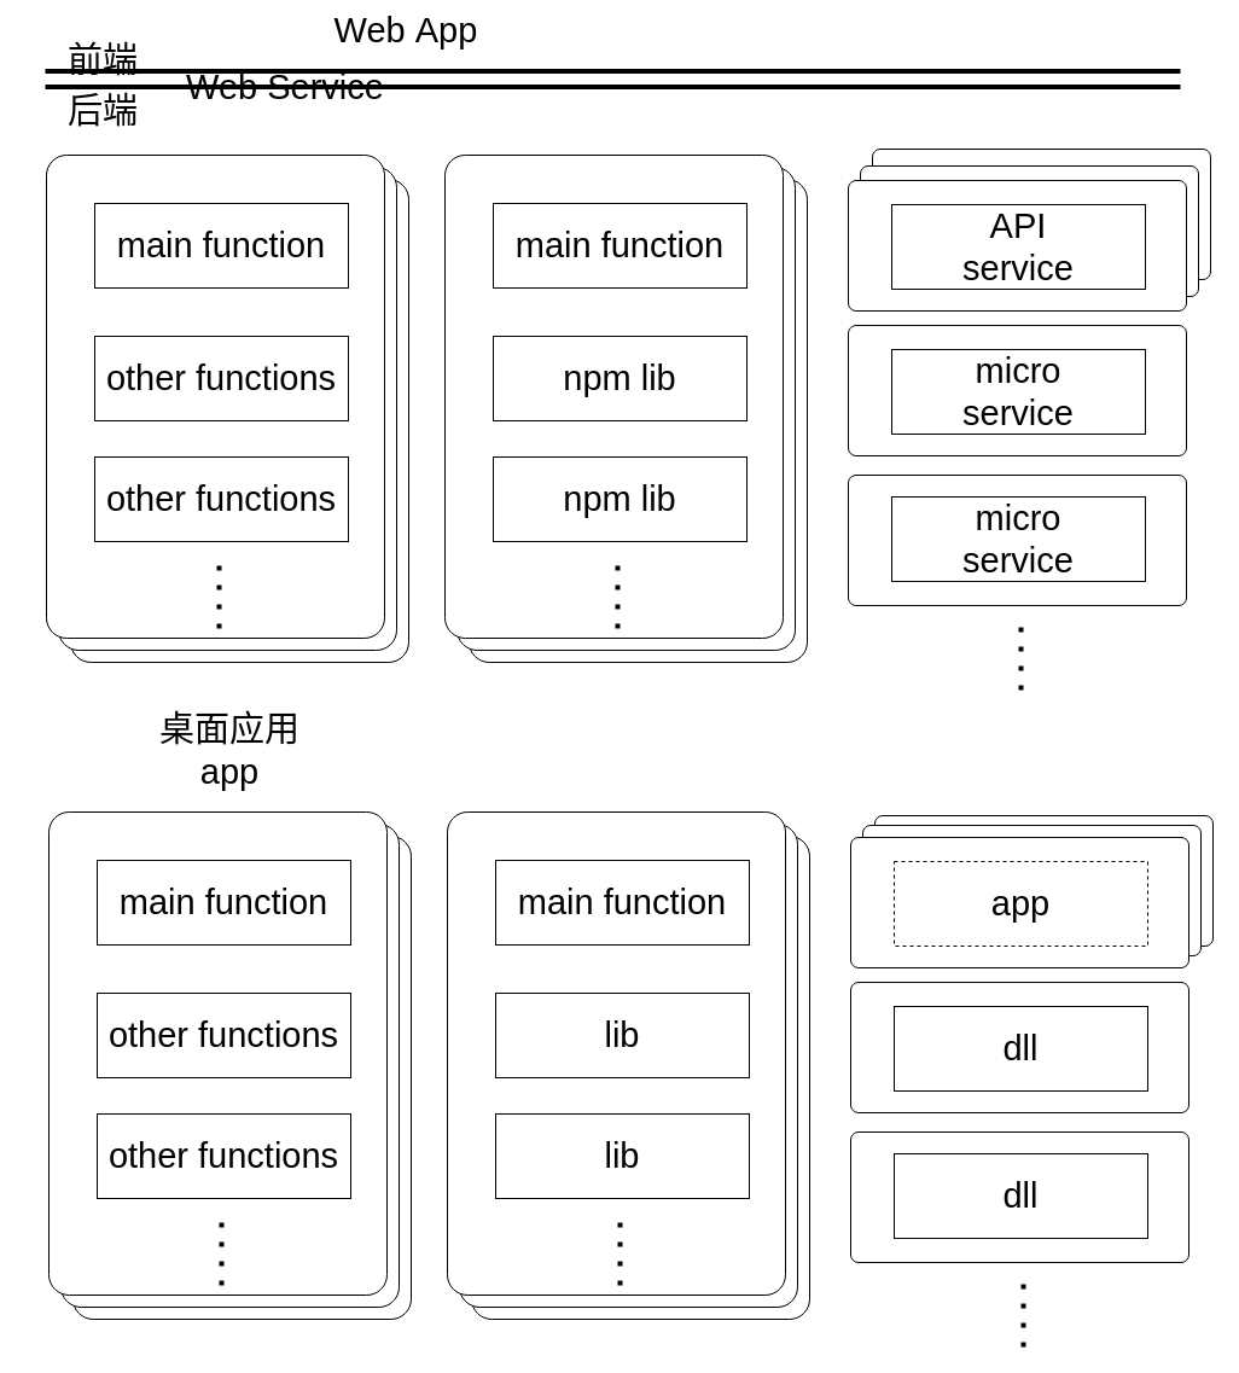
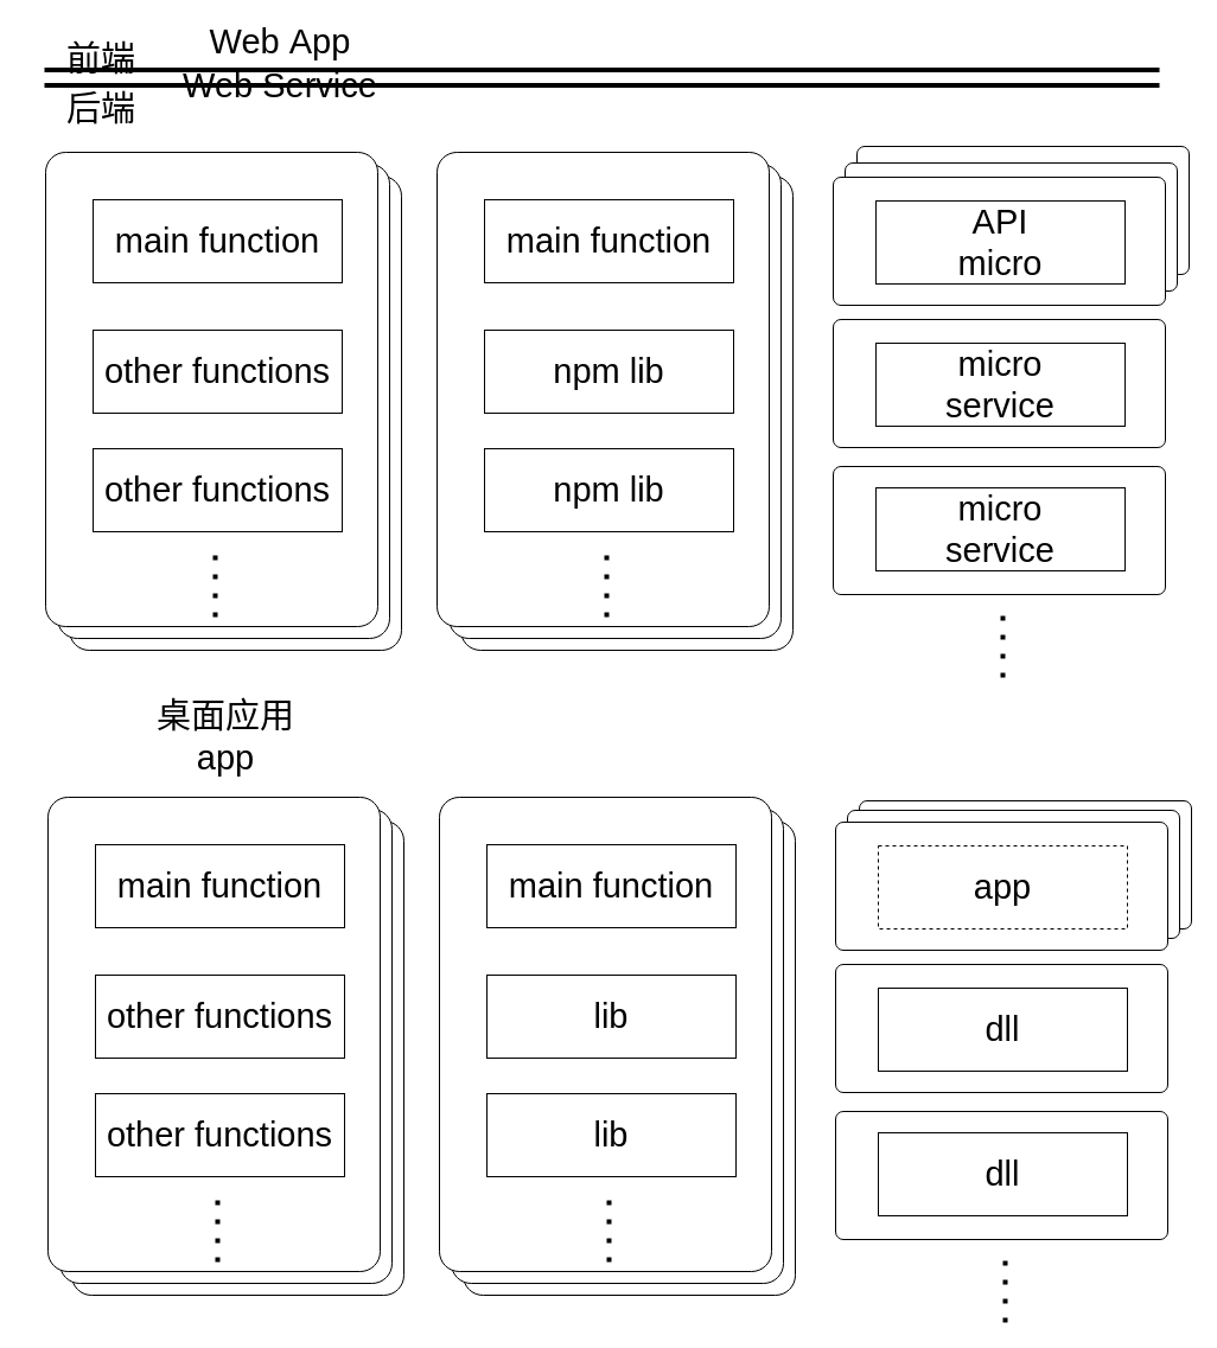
  <mxCell id="0" />
  <mxCell id="1" parent="0" />
  <mxCell id="2" value="" style="rounded=1;whiteSpace=wrap;html=1;arcSize=6;" vertex="1" parent="1"><mxGeometry x="722" y="123" width="280" height="108" as="geometry" /></mxCell>
  <mxCell id="3" value="" style="rounded=1;whiteSpace=wrap;html=1;arcSize=6;" vertex="1" parent="1"><mxGeometry x="712" y="137" width="280" height="108" as="geometry" /></mxCell>
  <mxCell id="4" value="" style="rounded=1;whiteSpace=wrap;html=1;arcSize=6;" vertex="1" parent="1"><mxGeometry x="724" y="675" width="280" height="108" as="geometry" /></mxCell>
  <mxCell id="5" value="" style="rounded=1;whiteSpace=wrap;html=1;arcSize=6;" vertex="1" parent="1"><mxGeometry x="714" y="683" width="280" height="108" as="geometry" /></mxCell>
  <mxCell id="6" value="" style="rounded=1;whiteSpace=wrap;html=1;arcSize=6;" vertex="1" parent="1"><mxGeometry x="388" y="148" width="280" height="400" as="geometry" /></mxCell>
  <mxCell id="7" value="" style="rounded=1;whiteSpace=wrap;html=1;arcSize=6;" vertex="1" parent="1"><mxGeometry x="378" y="138" width="280" height="400" as="geometry" /></mxCell>
  <mxCell id="8" value="" style="rounded=1;whiteSpace=wrap;html=1;arcSize=6;" vertex="1" parent="1"><mxGeometry x="58" y="148" width="280" height="400" as="geometry" /></mxCell>
  <mxCell id="9" value="" style="rounded=1;whiteSpace=wrap;html=1;arcSize=6;" vertex="1" parent="1"><mxGeometry x="48" y="138" width="280" height="400" as="geometry" /></mxCell>
  <mxCell id="10" value="" style="rounded=1;whiteSpace=wrap;html=1;arcSize=6;" vertex="1" parent="1"><mxGeometry x="702" y="149" width="280" height="108" as="geometry" /></mxCell>
  <mxCell id="11" value="" style="rounded=1;whiteSpace=wrap;html=1;arcSize=6;" vertex="1" parent="1"><mxGeometry x="702" y="269" width="280" height="108" as="geometry" /></mxCell>
  <mxCell id="12" value="" style="rounded=1;whiteSpace=wrap;html=1;arcSize=6;" vertex="1" parent="1"><mxGeometry x="702" y="393" width="280" height="108" as="geometry" /></mxCell>
  <mxCell id="13" value="" style="rounded=1;whiteSpace=wrap;html=1;arcSize=6;" vertex="1" parent="1"><mxGeometry x="38" y="128" width="280" height="400" as="geometry" /></mxCell>
  <mxCell id="14" value="main&amp;nbsp;function" style="rounded=0;whiteSpace=wrap;html=1;fontSize=29;" vertex="1" parent="1"><mxGeometry x="78" y="168" width="210" height="70" as="geometry" /></mxCell>
  <mxCell id="15" value="other functions" style="rounded=0;whiteSpace=wrap;html=1;fontSize=29;" vertex="1" parent="1"><mxGeometry x="78" y="278" width="210" height="70" as="geometry" /></mxCell>
  <mxCell id="16" value="other functions" style="rounded=0;whiteSpace=wrap;html=1;fontSize=29;" vertex="1" parent="1"><mxGeometry x="78" y="378" width="210" height="70" as="geometry" /></mxCell>
  <mxCell id="17" value="" style="endArrow=none;dashed=1;html=1;dashPattern=1 3;strokeWidth=4;rounded=0;fontSize=29;" edge="1" parent="1"><mxGeometry width="50" height="50" relative="1" as="geometry"><mxPoint x="181" y="520" as="sourcePoint" /><mxPoint x="181" y="460" as="targetPoint" /></mxGeometry></mxCell>
  <mxCell id="18" value="" style="rounded=1;whiteSpace=wrap;html=1;arcSize=6;" vertex="1" parent="1"><mxGeometry x="368" y="128" width="280" height="400" as="geometry" /></mxCell>
  <mxCell id="19" value="main&amp;nbsp;function" style="rounded=0;whiteSpace=wrap;html=1;fontSize=29;" vertex="1" parent="1"><mxGeometry x="408" y="168" width="210" height="70" as="geometry" /></mxCell>
  <mxCell id="20" value="npm&amp;nbsp;lib" style="rounded=0;whiteSpace=wrap;html=1;fontSize=29;" vertex="1" parent="1"><mxGeometry x="408" y="278" width="210" height="70" as="geometry" /></mxCell>
  <mxCell id="21" value="npm&amp;nbsp;lib" style="rounded=0;whiteSpace=wrap;html=1;fontSize=29;" vertex="1" parent="1"><mxGeometry x="408" y="378" width="210" height="70" as="geometry" /></mxCell>
  <mxCell id="22" value="" style="endArrow=none;dashed=1;html=1;dashPattern=1 3;strokeWidth=4;rounded=0;fontSize=29;" edge="1" parent="1"><mxGeometry width="50" height="50" relative="1" as="geometry"><mxPoint x="511" y="520" as="sourcePoint" /><mxPoint x="511" y="460" as="targetPoint" /></mxGeometry></mxCell>
- <mxCell id="23" value="API&lt;br&gt;service" style="rounded=0;whiteSpace=wrap;html=1;fontSize=29;" vertex="1" parent="1"><mxGeometry x="738" y="169" width="210" height="70" as="geometry" /></mxCell>
+ <mxCell id="23" value="API&lt;br&gt;micro" style="rounded=0;whiteSpace=wrap;html=1;fontSize=29;" vertex="1" parent="1"><mxGeometry x="738" y="169" width="210" height="70" as="geometry" /></mxCell>
  <mxCell id="24" value="micro&lt;br&gt;service" style="rounded=0;whiteSpace=wrap;html=1;fontSize=29;" vertex="1" parent="1"><mxGeometry x="738" y="289" width="210" height="70" as="geometry" /></mxCell>
  <mxCell id="25" value="micro&lt;br&gt;service" style="rounded=0;whiteSpace=wrap;html=1;fontSize=29;" vertex="1" parent="1"><mxGeometry x="738" y="411" width="210" height="70" as="geometry" /></mxCell>
  <mxCell id="26" value="" style="endArrow=none;dashed=1;html=1;dashPattern=1 3;strokeWidth=4;rounded=0;fontSize=29;" edge="1" parent="1"><mxGeometry width="50" height="50" relative="1" as="geometry"><mxPoint x="845" y="571" as="sourcePoint" /><mxPoint x="845" y="511" as="targetPoint" /></mxGeometry></mxCell>
  <mxCell id="27" value="" style="shape=link;html=1;rounded=0;fontSize=29;strokeWidth=4;width=10;" edge="1" parent="1"><mxGeometry width="100" relative="1" as="geometry"><mxPoint x="37" y="65" as="sourcePoint" /><mxPoint x="977" y="65" as="targetPoint" /></mxGeometry></mxCell>
  <mxCell id="28" value="前端" style="text;html=1;strokeColor=none;fillColor=none;align=center;verticalAlign=middle;whiteSpace=wrap;rounded=0;fontSize=29;" vertex="1" parent="1"><mxGeometry x="20" y="35" width="130" height="30" as="geometry" /></mxCell>
  <mxCell id="29" value="后端" style="text;html=1;strokeColor=none;fillColor=none;align=center;verticalAlign=middle;whiteSpace=wrap;rounded=0;fontSize=29;" vertex="1" parent="1"><mxGeometry x="20" y="77" width="130" height="30" as="geometry" /></mxCell>
  <mxCell id="30" value="" style="rounded=1;whiteSpace=wrap;html=1;arcSize=6;" vertex="1" parent="1"><mxGeometry x="390" y="692" width="280" height="400" as="geometry" /></mxCell>
  <mxCell id="31" value="" style="rounded=1;whiteSpace=wrap;html=1;arcSize=6;" vertex="1" parent="1"><mxGeometry x="380" y="682" width="280" height="400" as="geometry" /></mxCell>
  <mxCell id="32" value="" style="rounded=1;whiteSpace=wrap;html=1;arcSize=6;" vertex="1" parent="1"><mxGeometry x="60" y="692" width="280" height="400" as="geometry" /></mxCell>
  <mxCell id="33" value="" style="rounded=1;whiteSpace=wrap;html=1;arcSize=6;" vertex="1" parent="1"><mxGeometry x="50" y="682" width="280" height="400" as="geometry" /></mxCell>
  <mxCell id="34" value="" style="rounded=1;whiteSpace=wrap;html=1;arcSize=6;" vertex="1" parent="1"><mxGeometry x="704" y="693" width="280" height="108" as="geometry" /></mxCell>
  <mxCell id="35" value="" style="rounded=1;whiteSpace=wrap;html=1;arcSize=6;" vertex="1" parent="1"><mxGeometry x="704" y="813" width="280" height="108" as="geometry" /></mxCell>
  <mxCell id="36" value="" style="rounded=1;whiteSpace=wrap;html=1;arcSize=6;" vertex="1" parent="1"><mxGeometry x="704" y="937" width="280" height="108" as="geometry" /></mxCell>
  <mxCell id="37" value="" style="rounded=1;whiteSpace=wrap;html=1;arcSize=6;" vertex="1" parent="1"><mxGeometry x="40" y="672" width="280" height="400" as="geometry" /></mxCell>
  <mxCell id="38" value="main&amp;nbsp;function" style="rounded=0;whiteSpace=wrap;html=1;fontSize=29;" vertex="1" parent="1"><mxGeometry x="80" y="712" width="210" height="70" as="geometry" /></mxCell>
  <mxCell id="39" value="other functions" style="rounded=0;whiteSpace=wrap;html=1;fontSize=29;" vertex="1" parent="1"><mxGeometry x="80" y="822" width="210" height="70" as="geometry" /></mxCell>
  <mxCell id="40" value="other functions" style="rounded=0;whiteSpace=wrap;html=1;fontSize=29;" vertex="1" parent="1"><mxGeometry x="80" y="922" width="210" height="70" as="geometry" /></mxCell>
  <mxCell id="41" value="" style="endArrow=none;dashed=1;html=1;dashPattern=1 3;strokeWidth=4;rounded=0;fontSize=29;" edge="1" parent="1"><mxGeometry width="50" height="50" relative="1" as="geometry"><mxPoint x="183" y="1064" as="sourcePoint" /><mxPoint x="183" y="1004" as="targetPoint" /></mxGeometry></mxCell>
  <mxCell id="42" value="" style="rounded=1;whiteSpace=wrap;html=1;arcSize=6;" vertex="1" parent="1"><mxGeometry x="370" y="672" width="280" height="400" as="geometry" /></mxCell>
  <mxCell id="43" value="main&amp;nbsp;function" style="rounded=0;whiteSpace=wrap;html=1;fontSize=29;" vertex="1" parent="1"><mxGeometry x="410" y="712" width="210" height="70" as="geometry" /></mxCell>
  <mxCell id="44" value="lib" style="rounded=0;whiteSpace=wrap;html=1;fontSize=29;" vertex="1" parent="1"><mxGeometry x="410" y="822" width="210" height="70" as="geometry" /></mxCell>
  <mxCell id="45" value="lib" style="rounded=0;whiteSpace=wrap;html=1;fontSize=29;" vertex="1" parent="1"><mxGeometry x="410" y="922" width="210" height="70" as="geometry" /></mxCell>
  <mxCell id="46" value="" style="endArrow=none;dashed=1;html=1;dashPattern=1 3;strokeWidth=4;rounded=0;fontSize=29;" edge="1" parent="1"><mxGeometry width="50" height="50" relative="1" as="geometry"><mxPoint x="513" y="1064" as="sourcePoint" /><mxPoint x="513" y="1004" as="targetPoint" /></mxGeometry></mxCell>
  <mxCell id="47" value="app" style="rounded=0;whiteSpace=wrap;html=1;fontSize=29;dashed=1;" vertex="1" parent="1"><mxGeometry x="740" y="713" width="210" height="70" as="geometry" /></mxCell>
  <mxCell id="48" value="dll" style="rounded=0;whiteSpace=wrap;html=1;fontSize=29;" vertex="1" parent="1"><mxGeometry x="740" y="833" width="210" height="70" as="geometry" /></mxCell>
  <mxCell id="49" value="dll" style="rounded=0;whiteSpace=wrap;html=1;fontSize=29;" vertex="1" parent="1"><mxGeometry x="740" y="955" width="210" height="70" as="geometry" /></mxCell>
  <mxCell id="50" value="" style="endArrow=none;dashed=1;html=1;dashPattern=1 3;strokeWidth=4;rounded=0;fontSize=29;" edge="1" parent="1"><mxGeometry width="50" height="50" relative="1" as="geometry"><mxPoint x="847" y="1115" as="sourcePoint" /><mxPoint x="847" y="1055" as="targetPoint" /></mxGeometry></mxCell>
  <mxCell id="51" value="桌面应用&lt;br&gt;app" style="text;html=1;strokeColor=none;fillColor=none;align=center;verticalAlign=middle;whiteSpace=wrap;rounded=0;fontSize=29;" vertex="1" parent="1"><mxGeometry x="125" y="606" width="130" height="30" as="geometry" /></mxCell>
- <mxCell id="52" value="Web&amp;nbsp;App" style="text;html=1;strokeColor=none;fillColor=none;align=center;verticalAlign=middle;whiteSpace=wrap;rounded=0;fontSize=29;" vertex="1" parent="1"><mxGeometry x="271" y="10" width="130" height="30" as="geometry" /></mxCell>
+ <mxCell id="52" value="Web&amp;nbsp;App" style="text;html=1;strokeColor=none;fillColor=none;align=center;verticalAlign=middle;whiteSpace=wrap;rounded=0;fontSize=29;" vertex="1" parent="1"><mxGeometry x="171" y="20" width="130" height="30" as="geometry" /></mxCell>
  <mxCell id="53" value="Web&amp;nbsp;Service" style="text;html=1;strokeColor=none;fillColor=none;align=center;verticalAlign=middle;whiteSpace=wrap;rounded=0;fontSize=29;" vertex="1" parent="1"><mxGeometry x="171" y="57" width="130" height="30" as="geometry" /></mxCell>
